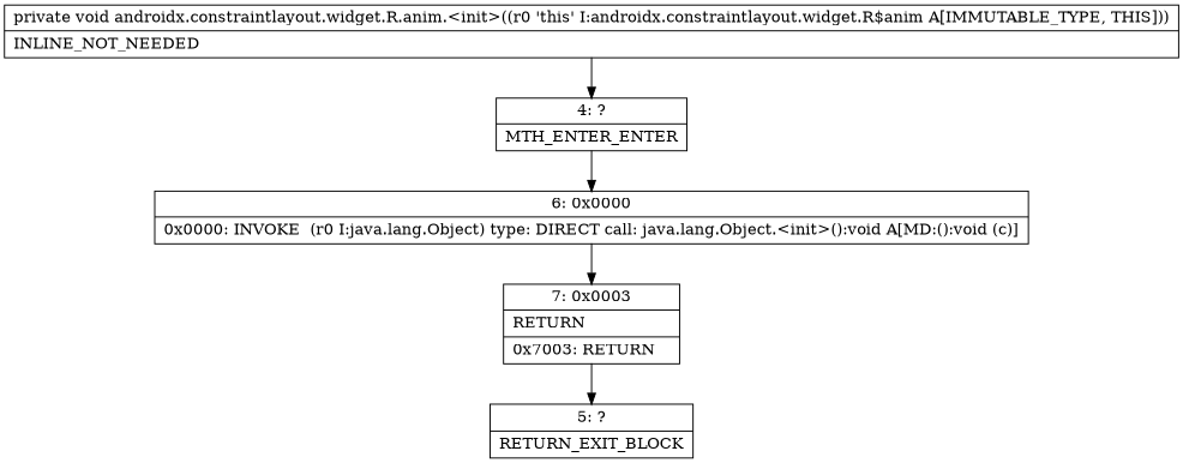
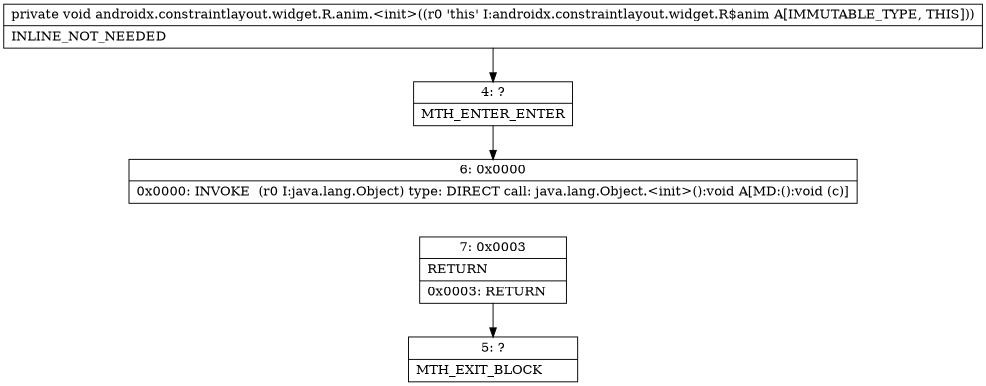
  digraph {
    node [shape=record]
    n1 [label="{4\:\ ?|MTH_ENTER_ENTER\l}"]
    n2 [label="{6\:\ 0x0000|0x0000: INVOKE  (r0 I:java.lang.Object) type: DIRECT call: java.lang.Object.\<init\>():void A[MD:():void (c)]\l}"]
-   n3 [label="{7\:\ 0x0003|RETURN\l|0x7003: RETURN   \l}"]
-   n4 [label="{5\:\ ?|RETURN_EXIT_BLOCK\l}"]
+   n3 [label="{7\:\ 0x0003|RETURN\l|0x0003: RETURN   \l}"]
+   n4 [label="{5\:\ ?|MTH_EXIT_BLOCK\l}"]
    n5 [label="{private void androidx.constraintlayout.widget.R.anim.\<init\>((r0 'this' I:androidx.constraintlayout.widget.R$anim A[IMMUTABLE_TYPE, THIS]))  | INLINE_NOT_NEEDED\l}"]
    n1 -> n2
-   n2 -> n3
    n3 -> n4
    n5 -> n1
  }
